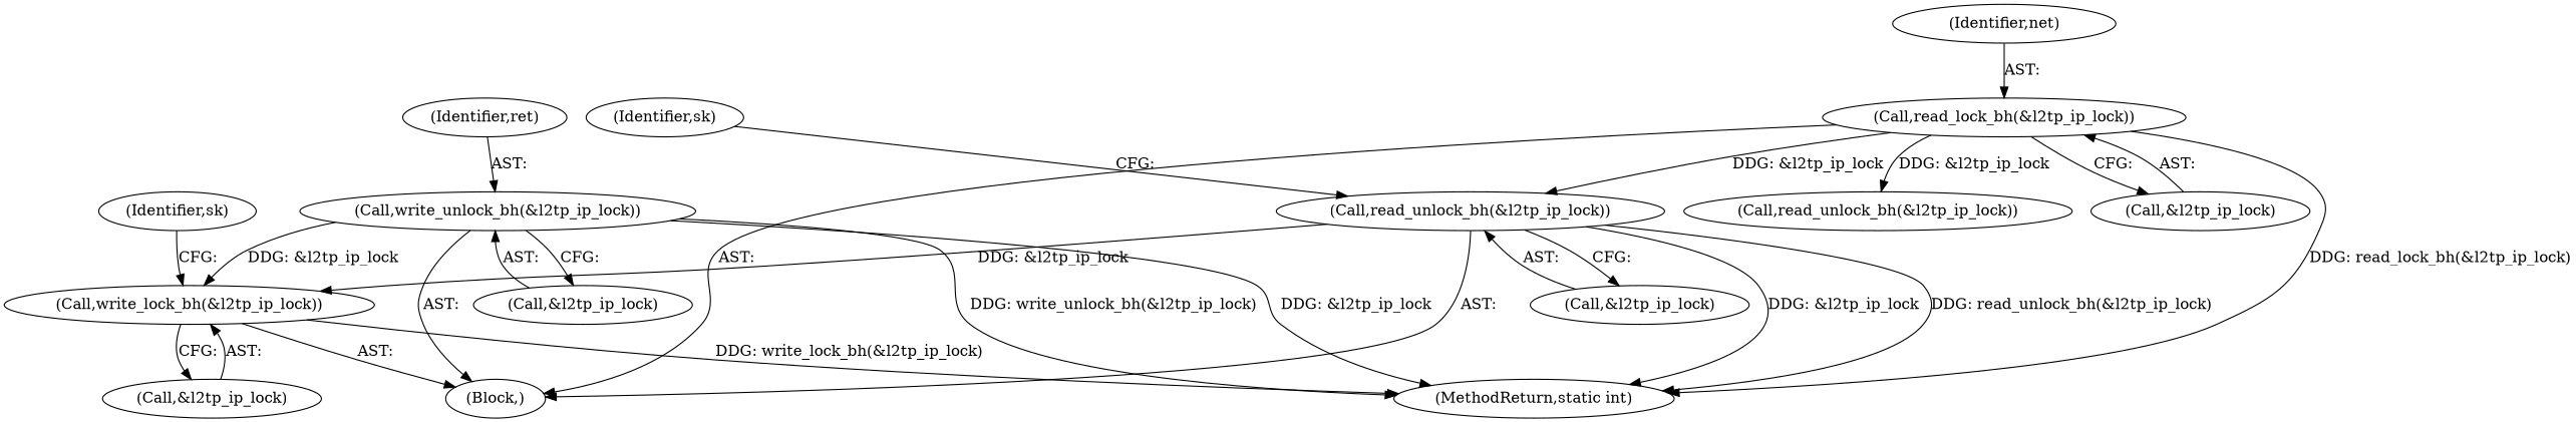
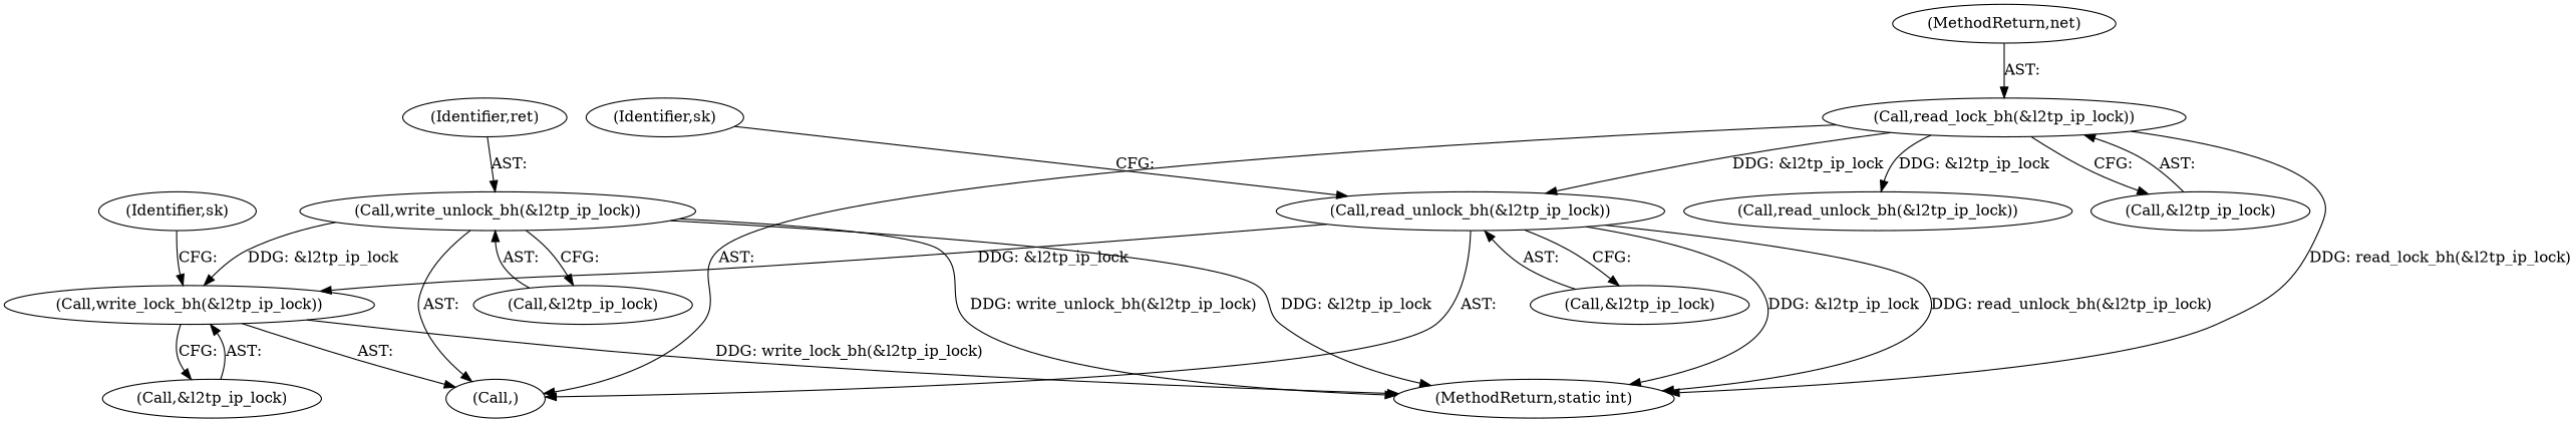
  digraph {
    n1 [label="(Call,write_lock_bh(&l2tp_ip_lock))"]
    n2 [label="(Call,&l2tp_ip_lock)"]
    n3 [label="(MethodReturn,static int)"]
-   n4 [label="(Block,)"]
+   n4 [label="(Call,)"]
    n5 [label="(Call,write_unlock_bh(&l2tp_ip_lock))"]
    n6 [label="(Call,&l2tp_ip_lock)"]
    n7 [label="(Call,read_unlock_bh(&l2tp_ip_lock))"]
    n8 [label="(Call,&l2tp_ip_lock)"]
    n9 [label="(Call,read_lock_bh(&l2tp_ip_lock))"]
    n10 [label="(Call,read_unlock_bh(&l2tp_ip_lock))"]
    n11 [label="(Call,&l2tp_ip_lock)"]
-   n12 [label="(Identifier,net)"]
+   n12 [label="(MethodReturn,net)"]
    n13 [label="(Identifier,sk)"]
    n14 [label="(Identifier,ret)"]
    n15 [label="(Identifier,sk)"]
    n1 -> n2 [label="CFG: "]
    n1 -> n3 [label="DDG: write_lock_bh(&l2tp_ip_lock)"]
    n1 -> n4 [label="AST: "]
    n2 -> n1 [label="AST: "]
    n5 -> n1 [label="DDG: &l2tp_ip_lock"]
    n5 -> n3 [label="DDG: write_unlock_bh(&l2tp_ip_lock)"]
    n5 -> n3 [label="DDG: &l2tp_ip_lock"]
    n5 -> n4 [label="AST: "]
    n5 -> n6 [label="CFG: "]
    n6 -> n5 [label="AST: "]
    n7 -> n1 [label="DDG: &l2tp_ip_lock"]
    n7 -> n3 [label="DDG: &l2tp_ip_lock"]
    n7 -> n3 [label="DDG: read_unlock_bh(&l2tp_ip_lock)"]
    n7 -> n4 [label="AST: "]
    n7 -> n8 [label="CFG: "]
    n8 -> n7 [label="AST: "]
    n9 -> n3 [label="DDG: read_lock_bh(&l2tp_ip_lock)"]
    n9 -> n4 [label="AST: "]
    n9 -> n7 [label="DDG: &l2tp_ip_lock"]
    n9 -> n10 [label="DDG: &l2tp_ip_lock"]
    n9 -> n11 [label="CFG: "]
    n11 -> n9 [label="AST: "]
    n12 -> n9 [label="AST: "]
    n13 -> n7 [label="CFG: "]
    n14 -> n5 [label="AST: "]
    n15 -> n1 [label="CFG: "]
  }
